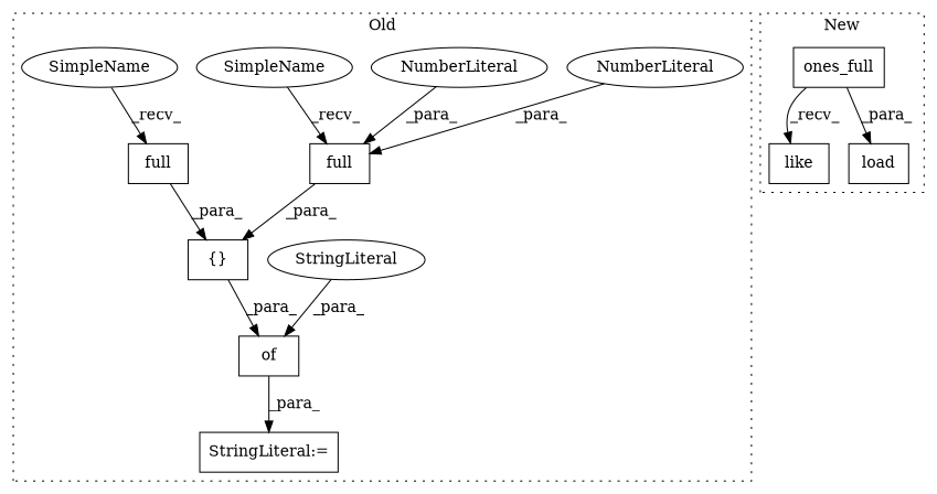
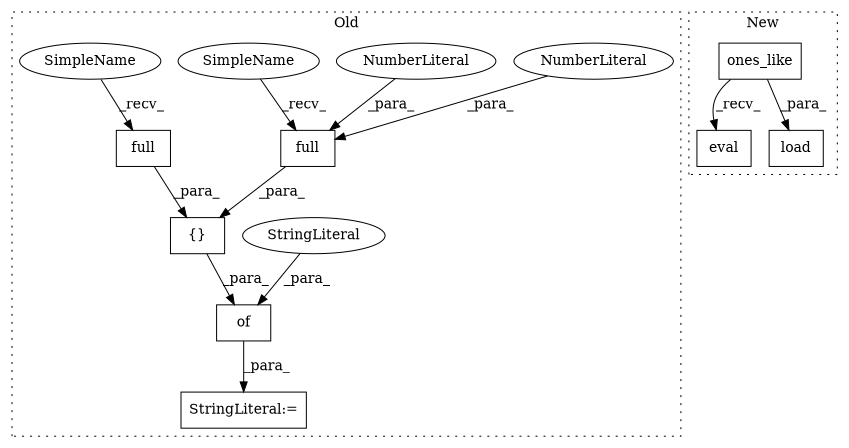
  digraph {
    node [a=32 l="5,1" shape=box]
    n1 [label=full s="3402,3410"]
    n2 [a=34 l=1 label=NumberLiteral s=3409 shape=ellipse]
    n3 [a=7 l=1 label="StringLiteral:=" s=3363]
    n4 [a=4 l="1,1" label="{}" s="3395,3427"]
    n5 [label=full s="3418,3426"]
    n6 [a=34 l=1 label=NumberLiteral s=3407 shape=ellipse]
    n7 [l="3,1" label=of s="3368,3428"]
    n8 [a=45 l=14 label=StringLiteral s=3371 shape=ellipse]
    n9 [a=42 l=5 label=SimpleName s=3396 shape=ellipse]
    n10 [a=42 l=5 label=SimpleName s=3412 shape=ellipse]
-   n11 [l="10,1" label=ones_full s="7697,7711"]
-   n12 [l=6 label=like s=7713]
+   n11 [l="10,1" label=ones_like s="7697,7711"]
+   n12 [l=6 label=eval s=7713]
    n13 [label=load s="7681,7719"]
    subgraph cluster_1 {
      label=Old
      style=dotted
      n1
      n2
      n3
      n4
      n5
      n6
      n7
      n8
      n9
      n10
    }
    subgraph cluster_2 {
      label=New
      style=dotted
      n11
      n12
      n13
    }
    n1 -> n4 [label=_para_]
    n2 -> n1 [label=_para_]
    n4 -> n7 [label=_para_]
    n5 -> n4 [label=_para_]
    n6 -> n1 [label=_para_]
    n7 -> n3 [label=_para_]
    n8 -> n7 [label=_para_]
    n9 -> n1 [label=_recv_]
    n10 -> n5 [label=_recv_]
    n11 -> n12 [label=_recv_]
    n11 -> n13 [label=_para_]
  }
